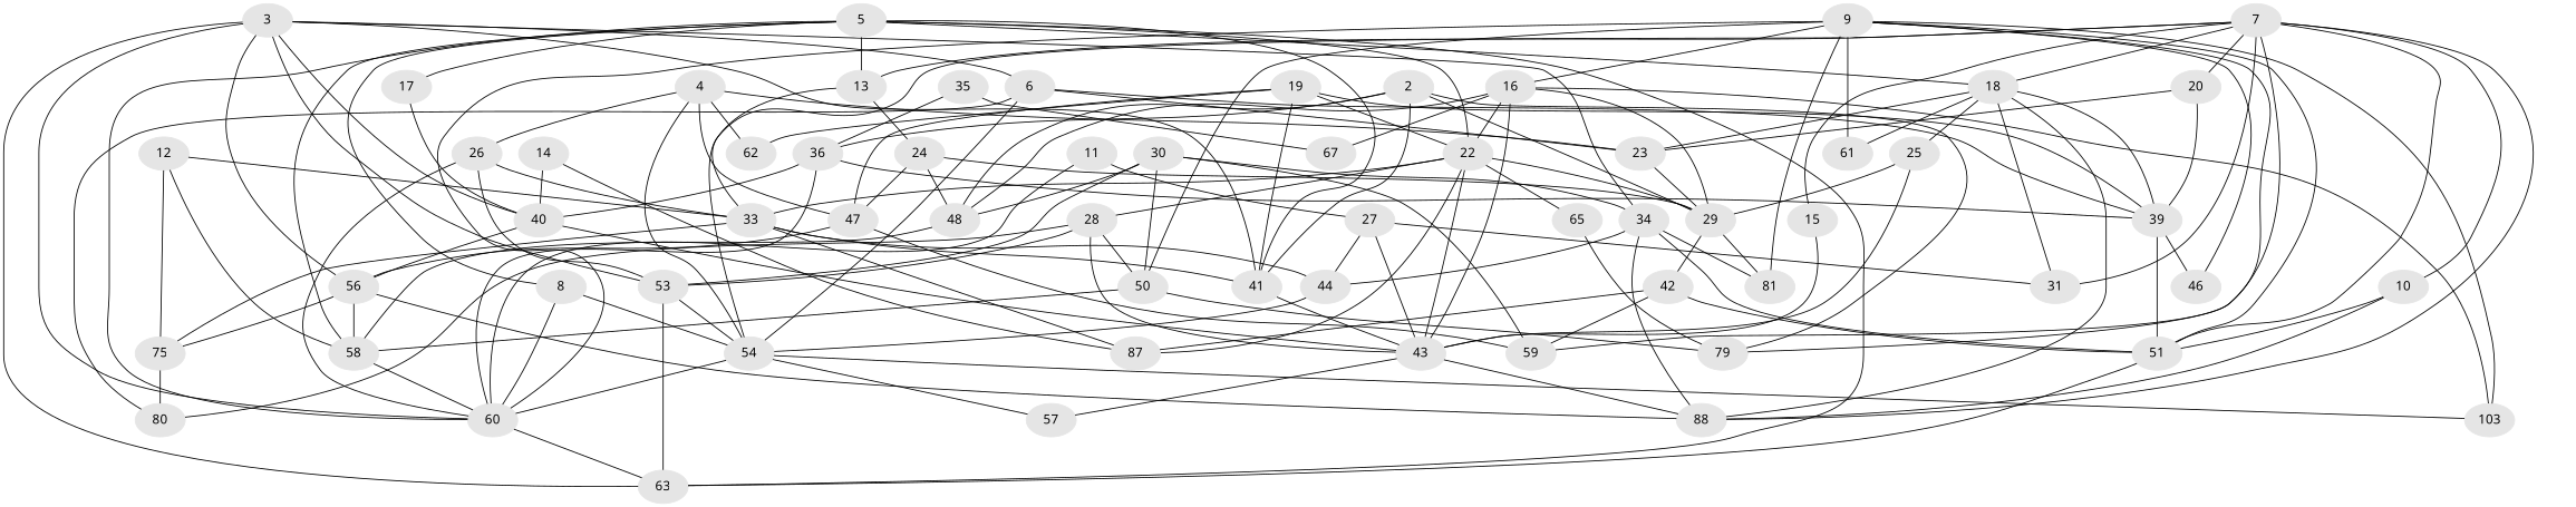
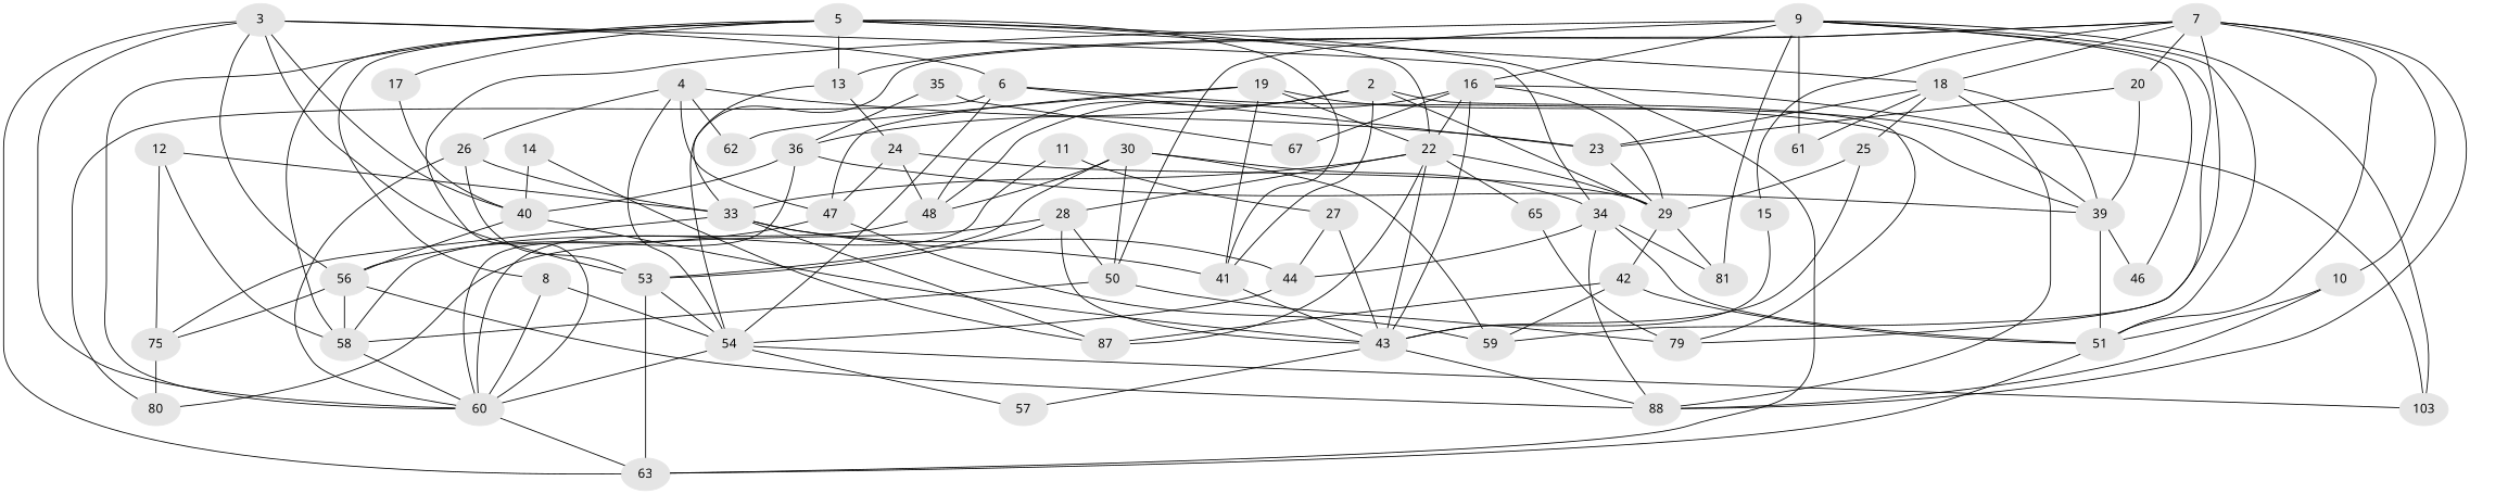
  graph {
    fontname="Noto Sans"
    node [color=gray90 fontname="Noto Sans" style=filled]
    edge [fontname="Noto Sans"]
    29 [super="+84"]
    81
    42 [super="+74"]
    35
    36
    67
    63 [super="+92"]
    2 [super="+52"]
    41 [super="+66"]
    48
    79
    40 [super="+97"]
    60 [super="+69"]
    39 [super="+55"]
    43 [super="+77"]
    58 [super="+78"]
    3 [super="+64"]
    6 [super="+86"]
    34 [super="+38"]
    53 [super="+91"]
    56 [super="+85"]
    23 [super="+73"]
    54 [super="+76"]
    80
    51 [super="+83"]
    88 [super="+96"]
    44 [super="+101"]
    75 [super="+94"]
    4 [super="+49"]
    26
    47 [super="+90"]
    62
    33 [super="+71"]
    59 [super="+100"]
    103
    57
    5 [super="+21"]
    8
    13 [super="+82"]
    17
    18 [super="+37"]
    22 [super="+70"]
    24
-   31
    61
    25
    87 [super="+89"]
    28
    65
    46
    7 [super="+45"]
    10
    15
    20
    9 [super="+102"]
    16
    50 [super="+99"]
    27 [super="+32"]
    11
    12
    14
    19 [super="+72"]
    30 [super="+93"]
    29 -- 81
    29 -- 42
    42 -- 51
    42 -- 59
    42 -- 87
    35 -- 36
    35 -- 67
    36 -- 40
    36 -- 60
    36 -- 39
    2 -- 29
    2 -- 36
    2 -- 41
    2 -- 48
    2 -- 79
    41 -- 43
    48 -- 58
    40 -- 43
    40 -- 56
    60 -- 63
    39 -- 51
    39 -- 46
    43 -- 88
    43 -- 57
    58 -- 60
    3 -- 63
-   3 -- 41
    3 -- 40
    3 -- 60
    3 -- 6
    3 -- 34
    3 -- 53
    3 -- 56
    6 -- 39
    6 -- 23
    6 -- 54
    6 -- 80
    34 -- 81
    34 -- 51
    34 -- 88
    34 -- 44
    53 -- 63
    53 -- 54
    56 -- 58
    56 -- 88
    56 -- 75
    23 -- 29
    54 -- 60
    54 -- 103
    54 -- 57
    51 -- 63
    44 -- 54
    75 -- 80
    4 -- 23
    4 -- 54
    4 -- 26
    4 -- 47
    4 -- 62
    26 -- 60
    26 -- 53
    26 -- 33
    47 -- 56
    47 -- 59
    33 -- 41
    33 -- 44
    33 -- 75
    33 -- 87
    5 -- 63
    5 -- 41
    5 -- 60
    5 -- 58
    5 -- 8
    5 -- 13
    5 -- 17
    5 -- 18
    5 -- 22
    8 -- 60
    8 -- 54
    13 -- 33
    13 -- 24
    17 -- 40
    18 -- 39
    18 -- 23
    18 -- 88
-   18 -- 31
    18 -- 61
    18 -- 25
    22 -- 29
    22 -- 43
    22 -- 33
    22 -- 87
    22 -- 28
    22 -- 65
    24 -- 29
    24 -- 48
    24 -- 47
    25 -- 29
    25 -- 43
    28 -- 43
    28 -- 53
    28 -- 80
    28 -- 50
    65 -- 79
    7 -- 54
    7 -- 51
    7 -- 88
    7 -- 59
    7 -- 13
    7 -- 18
-   7 -- 31
    7 -- 10
    7 -- 15
    7 -- 20
    10 -- 51
    10 -- 88
    15 -- 43
    20 -- 39
    20 -- 23
    9 -- 81
    9 -- 79
    9 -- 60
    9 -- 51
    9 -- 103
    9 -- 61
    9 -- 46
    9 -- 16
    9 -- 50
    16 -- 29
    16 -- 67
    16 -- 48
    16 -- 43
    16 -- 103
    16 -- 22
    50 -- 79
    50 -- 58
    27 -- 43
    27 -- 44
-   27 -- 31
    11 -- 60
    11 -- 27
    12 -- 58
    12 -- 75
    12 -- 33
    14 -- 40
    14 -- 87
    19 -- 41
    19 -- 39
    19 -- 47
    19 -- 62
    19 -- 22
    30 -- 48
    30 -- 34
    30 -- 53
    30 -- 59
    30 -- 50
  }
